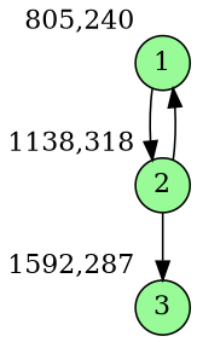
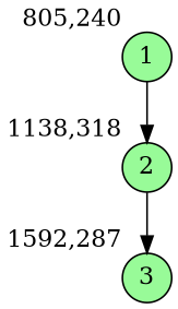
  digraph {
    bgcolor=white
    node [fillcolor=palegreen fixedsize=true shape=circle style=filled]
    1 [height=0.3 width=0.4 xlabel="805,240"]
    2 [height=0.3 width=0.4 xlabel="1138,318"]
    3 [height=0.3 width=0.4 xlabel="1592,287"]
    1 -> 2
-   2 -> 1
    2 -> 3
  }
